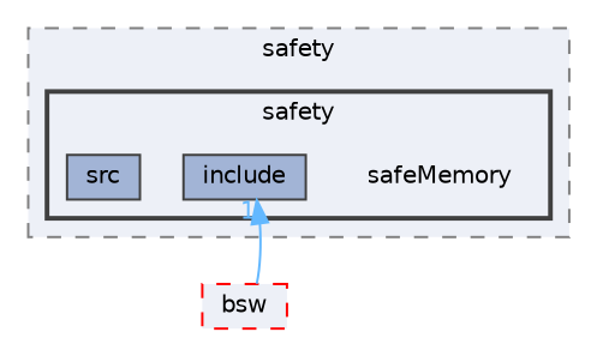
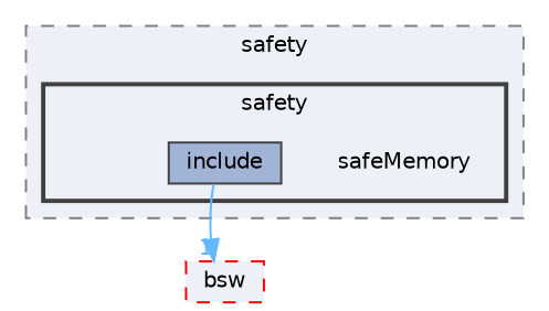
  digraph {
    compound=true
    node [fontname=Helvetica fontsize=10 shape=box color=grey25 fillcolor="#a2b4d6" style=filled]
    n1 [height=0.2 label=safeMemory shape=plaintext width=0.4 color="" fillcolor="" style=""]
    n2 [height=0.2 label=include width=0.4]
-   n3 [height=0.2 label=src width=0.4]
    n4 [color=red fillcolor="#edf0f7" height=0.2 label=bsw style="filled,dashed" width=0.4]
    subgraph cluster_1 {
      bgcolor="#edf0f7"
      fontname=Helvetica
      fontsize=10
      label=safety
      pencolor=grey50
      style="filled,dashed"
      subgraph cluster_2 {
        bgcolor="#edf0f7"
        fontname=Helvetica
        fontsize=10
        pencolor=grey25
        style="filled,bold"
        n1
        n2
-       n3
      }
    }
-   n4 -> n2 [color=steelblue1 fontcolor=steelblue1 fontname=Helvetica fontsize=10 headlabel=1 labeldistance=1.5 labelfontname=Helvetica labelfontsize=10]
+   n2 -> n4 [color=steelblue1 fontcolor=steelblue1 fontname=Helvetica fontsize=10 headlabel=1 labeldistance=1.5 labelfontname=Helvetica labelfontsize=10]
  }
